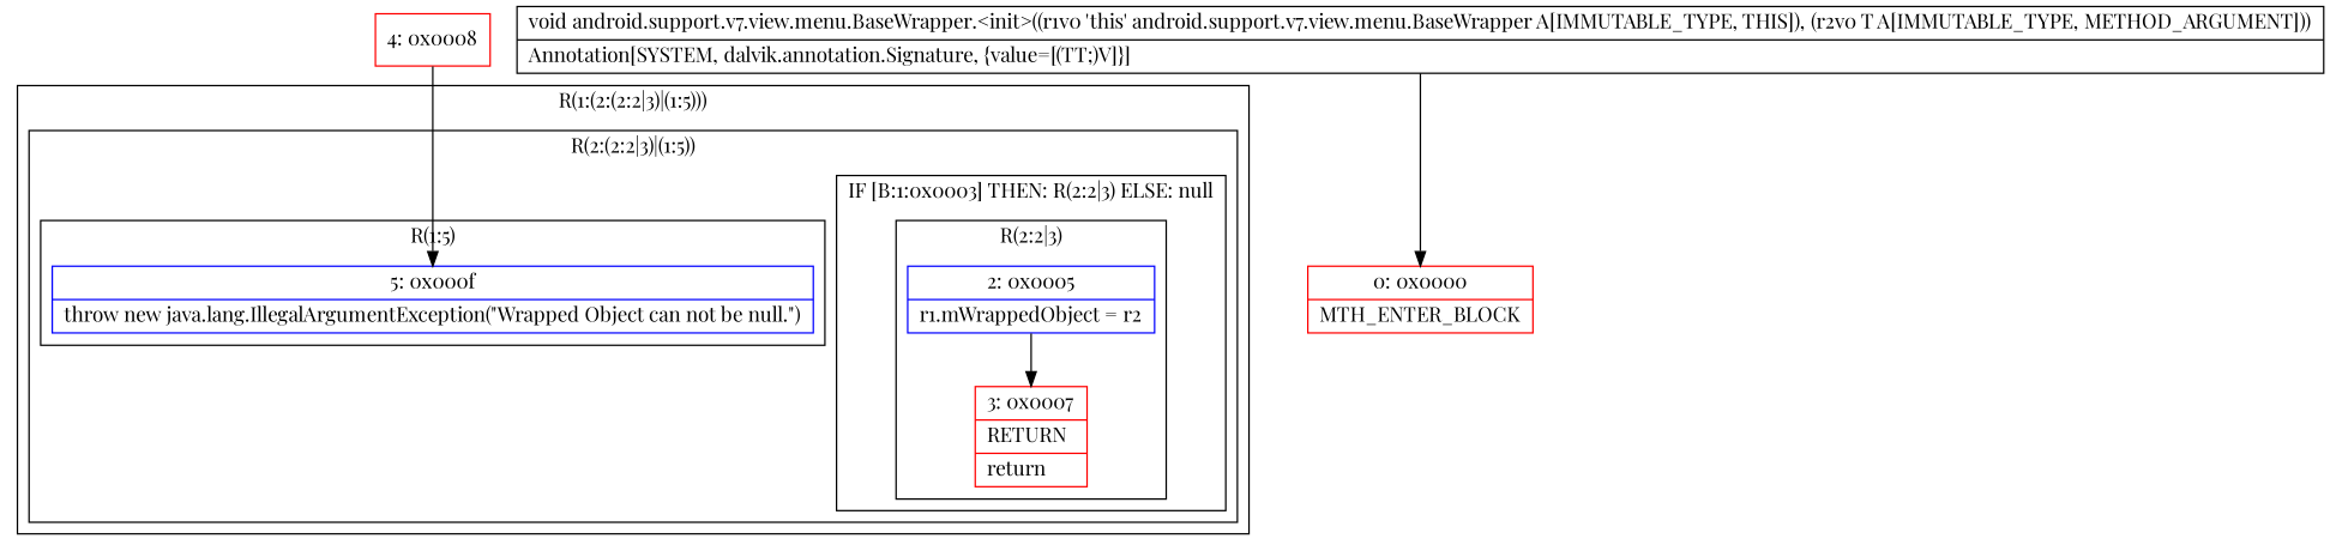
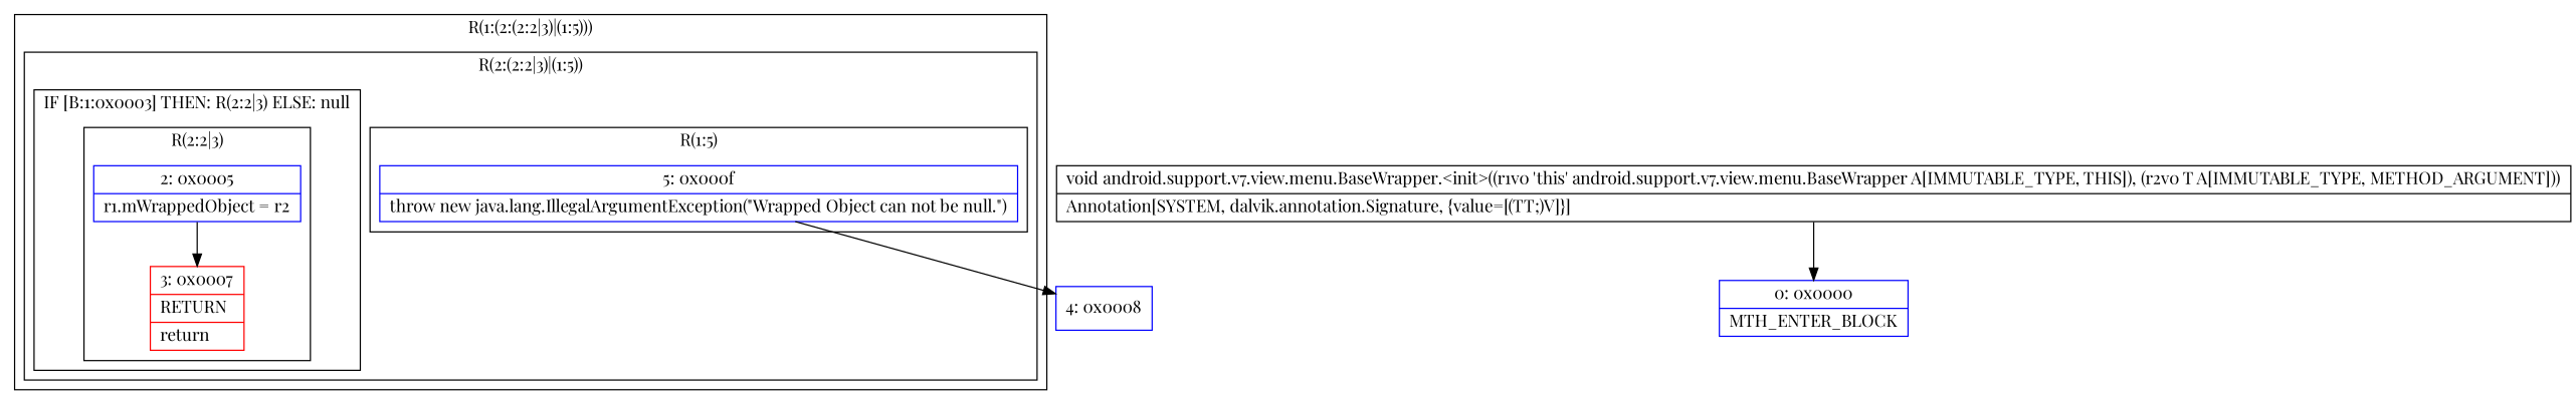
  digraph {
    fontname="Playfair Display"
    node [color=red fontname="Playfair Display" shape=record]
    edge [fontname="Playfair Display"]
    n1 [color=blue label="{2\:\ 0x0005|r1.mWrappedObject = r2\l}"]
    n2 [label="{3\:\ 0x0007|RETURN\l|return\l}"]
    n3 [color=blue label="{5\:\ 0x000f|throw new java.lang.IllegalArgumentException(\"Wrapped Object can not be null.\")\l}"]
-   n4 [label="{4\:\ 0x0008}"]
-   n5 [label="{0\:\ 0x0000|MTH_ENTER_BLOCK\l}"]
+   n4 [color=blue label="{4\:\ 0x0008}"]
+   n5 [color=blue label="{0\:\ 0x0000|MTH_ENTER_BLOCK\l}"]
    n6 [label="{void android.support.v7.view.menu.BaseWrapper.\<init\>((r1v0 'this' android.support.v7.view.menu.BaseWrapper A[IMMUTABLE_TYPE, THIS]), (r2v0 T A[IMMUTABLE_TYPE, METHOD_ARGUMENT]))  | Annotation[SYSTEM, dalvik.annotation.Signature, \{value=[(TT;)V]\}]\l}" color=""]
    subgraph cluster_1 {
      label="R(1:(2:(2:2|3)|(1:5)))"
      subgraph cluster_2 {
        label="R(2:(2:2|3)|(1:5))"
        subgraph cluster_3 {
          label="IF [B:1:0x0003] THEN: R(2:2|3) ELSE: null"
          subgraph cluster_4 {
            label="R(2:2|3)"
            n1
            n2
          }
        }
        subgraph cluster_5 {
          label="R(1:5)"
          n3
        }
      }
    }
    n1 -> n2
-   n4 -> n3
+   n3 -> n4
    n6 -> n5
  }
